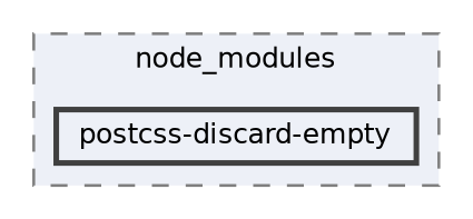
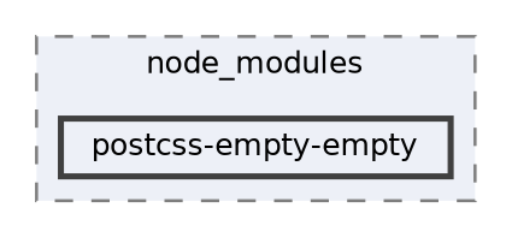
  digraph {
    compound=true
-   n1 [color=grey25 fillcolor="#edf0f7" fontname=Helvetica fontsize=10 height=0.2 label="postcss-discard-empty" shape=box style="filled,bold" width=0.4]
+   n1 [color=grey25 fillcolor="#edf0f7" fontname=Helvetica fontsize=10 height=0.2 label="postcss-empty-empty" shape=box style="filled,bold" width=0.4]
    subgraph cluster_1 {
      bgcolor="#edf0f7"
      fontname=Helvetica
      fontsize=10
      label=node_modules
      pencolor=grey50
      style="filled,dashed"
      n1
    }
  }
